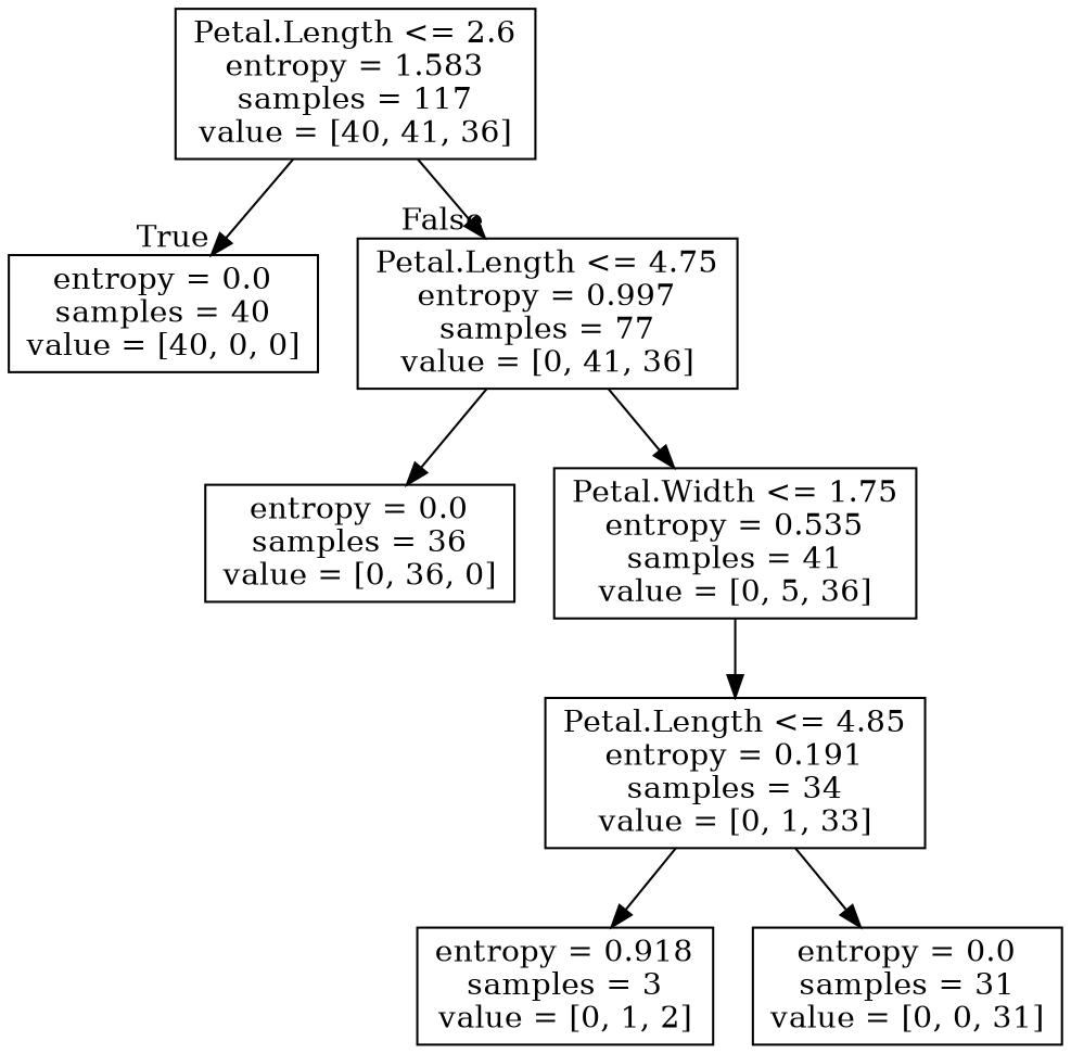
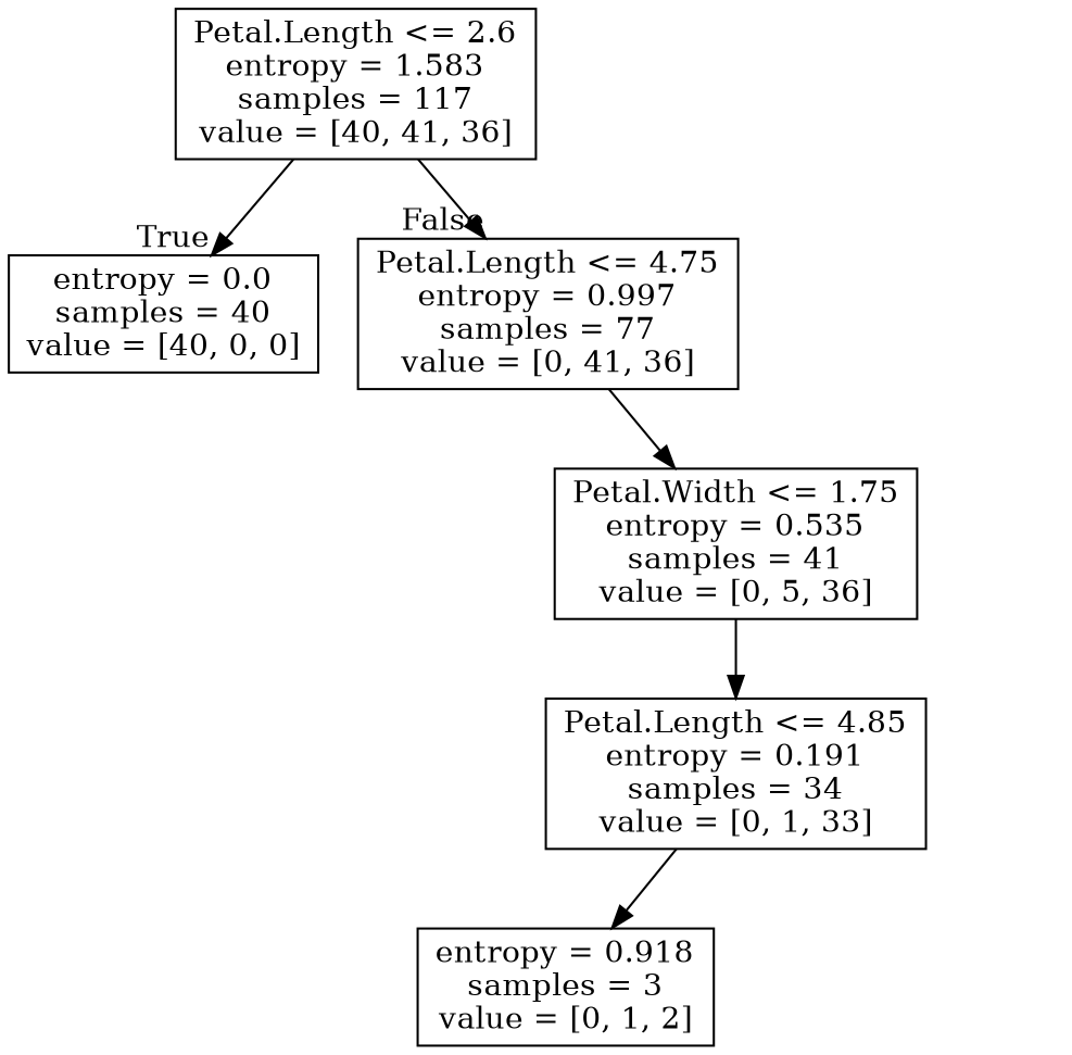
  digraph {
    node [shape=box]
    n1 [label="Petal.Length <= 2.6\nentropy = 1.583\nsamples = 117\nvalue = [40, 41, 36]"]
    n2 [label="entropy = 0.0\nsamples = 40\nvalue = [40, 0, 0]"]
    n3 [label="Petal.Length <= 4.75\nentropy = 0.997\nsamples = 77\nvalue = [0, 41, 36]"]
-   n4 [label="entropy = 0.0\nsamples = 36\nvalue = [0, 36, 0]"]
    n5 [label="Petal.Width <= 1.75\nentropy = 0.535\nsamples = 41\nvalue = [0, 5, 36]"]
    n6 [label="Petal.Length <= 4.85\nentropy = 0.191\nsamples = 34\nvalue = [0, 1, 33]"]
    n7 [label="entropy = 0.918\nsamples = 3\nvalue = [0, 1, 2]"]
-   n8 [label="entropy = 0.0\nsamples = 31\nvalue = [0, 0, 31]"]
    n1 -> n2 [headlabel=True labelangle=45 labeldistance=2.5]
    n1 -> n3 [headlabel=False labelangle=-45 labeldistance=2.5]
-   n3 -> n4
    n3 -> n5
    n5 -> n6
    n6 -> n7
-   n6 -> n8
  }
